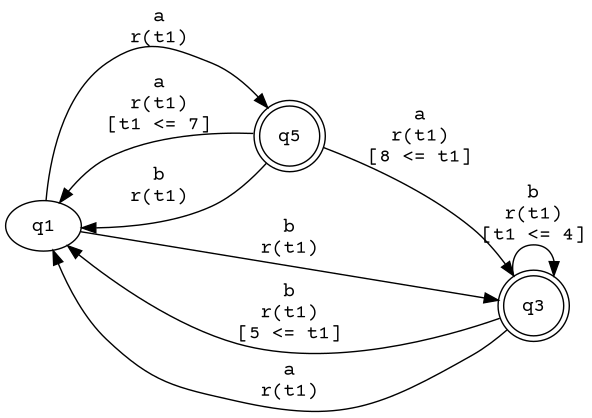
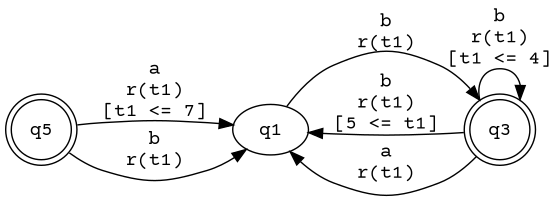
  digraph {
    fontname="Courier Prime"
    rankdir=LR
    node [fontname="Courier Prime" shape=doublecircle]
    edge [fontname="Courier Prime"]
    n1 [label=q1 shape=""]
    n2 [label=q5]
    n3 [label=q3]
-   n1 -> n2 [label="a\nr(t1)\n"]
    n1 -> n3 [label="b\nr(t1)\n"]
    n2 -> n1 [label="a\nr(t1)\n[t1 <= 7]"]
    n2 -> n1 [label="b\nr(t1)\n"]
-   n2 -> n3 [label="a\nr(t1)\n[8 <= t1]"]
    n3 -> n1 [label="b\nr(t1)\n[5 <= t1]"]
    n3 -> n1 [label="a\nr(t1)\n"]
    n3 -> n3 [label="b\nr(t1)\n[t1 <= 4]"]
  }
